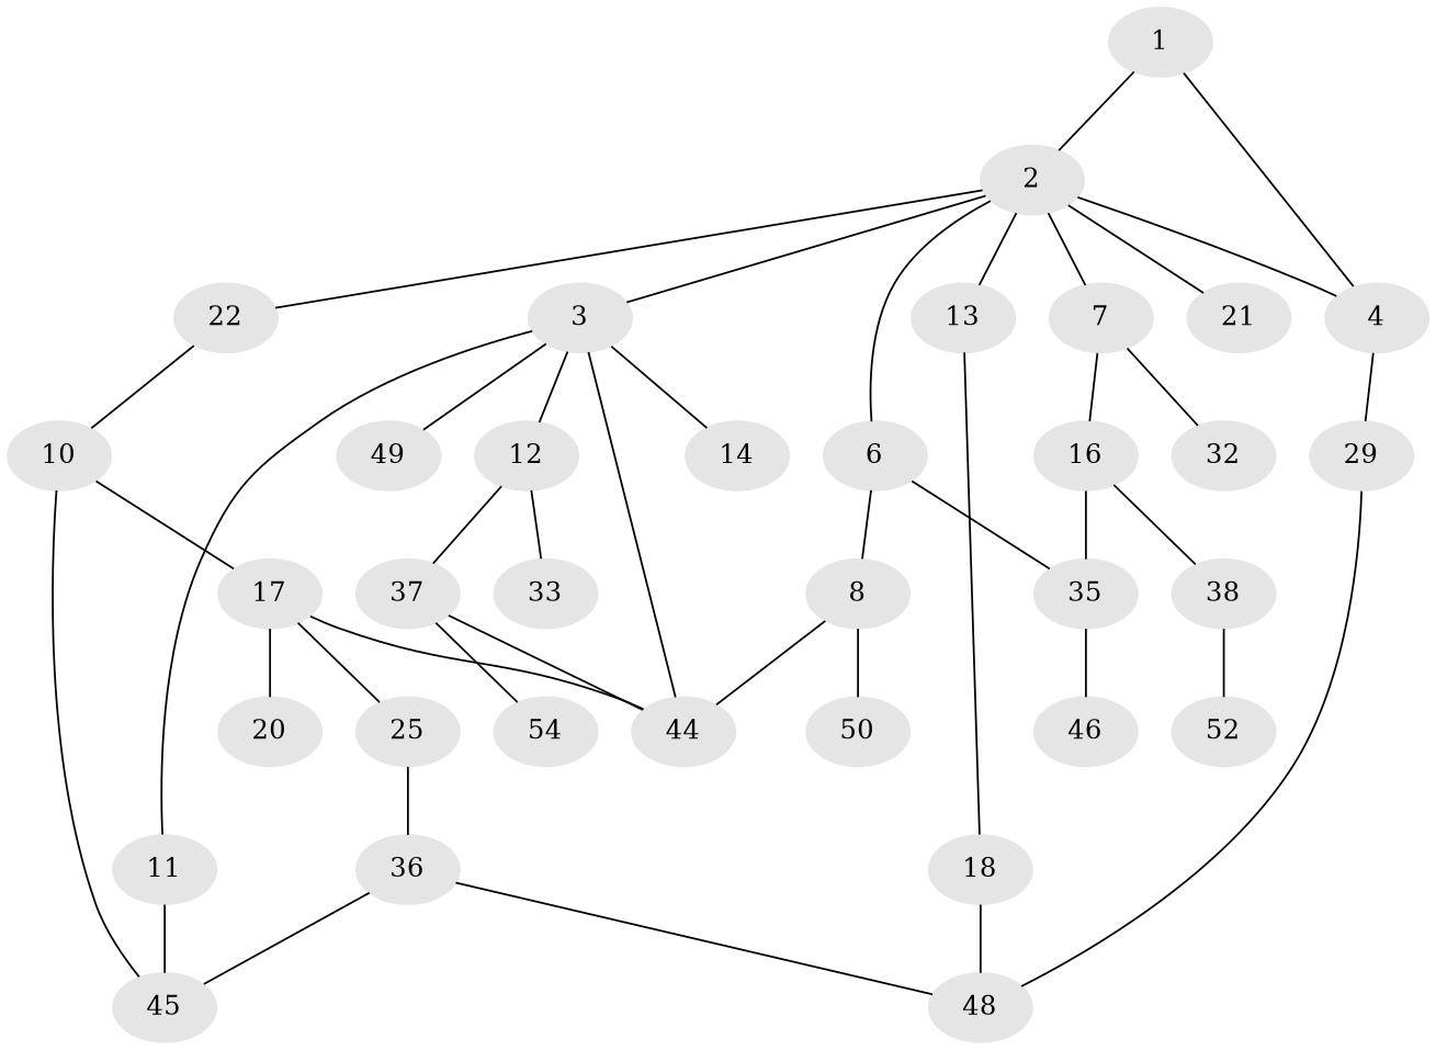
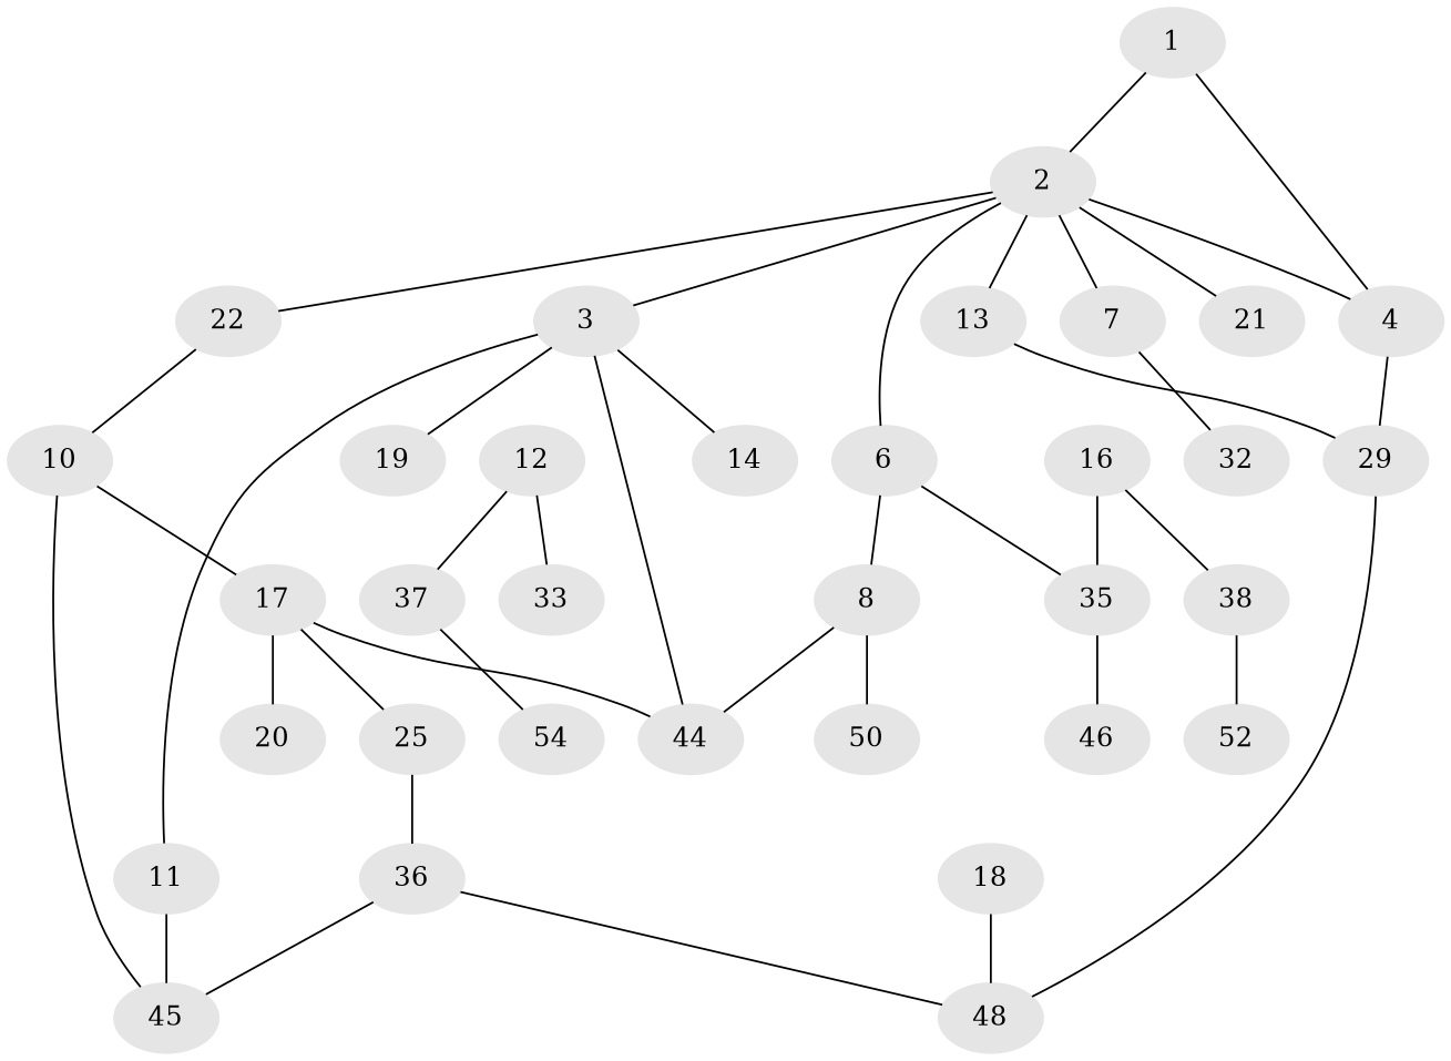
  graph {
    node [color=gray90 style=filled]
    1 [super="+9"]
    2 [super="+42"]
    4 [super="+41"]
    3 [super="+5"]
    6 [super="+15"]
    7 [super="+51"]
    13
    21
    22
    29
    11 [super="+27"]
    12 [super="+24"]
    14 [super="+31"]
-   19 [super="+34" label=49]
+   19 [super="+34"]
    44
    8 [super="+30"]
    35
    16 [super="+28"]
    32
    18 [super="+26"]
    10 [super="+23"]
    17 [super="+47"]
    45
    33
    37 [super="+39"]
    48 [super="+49"]
    50
    46 [super="+53"]
    38 [super="+43"]
    20
    25
    54
    52
    36 [super="+40"]
    1 -- 2
    1 -- 4
    2 -- 4
    2 -- 3
    2 -- 6
    2 -- 7
    2 -- 13
    2 -- 21
    2 -- 22
    4 -- 29
    3 -- 11
-   3 -- 12
    3 -- 14
    3 -- 19
    3 -- 44
    6 -- 8
    6 -- 35
-   7 -- 16
    7 -- 32
-   13 -- 18
+   13 -- 29
    22 -- 10
    29 -- 48
    11 -- 45
    12 -- 33
    12 -- 37
    8 -- 44
    8 -- 50
    35 -- 46
    16 -- 35
    16 -- 38
    18 -- 48
    10 -- 17
    10 -- 45
    17 -- 44
    17 -- 20
    17 -- 25
-   37 -- 44
    37 -- 54
    38 -- 52
    25 -- 36
    36 -- 45
    36 -- 48
  }
